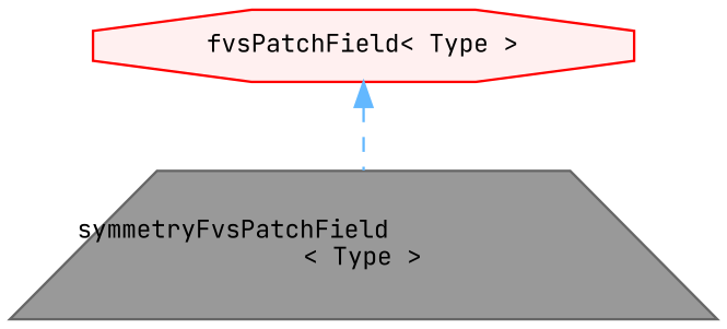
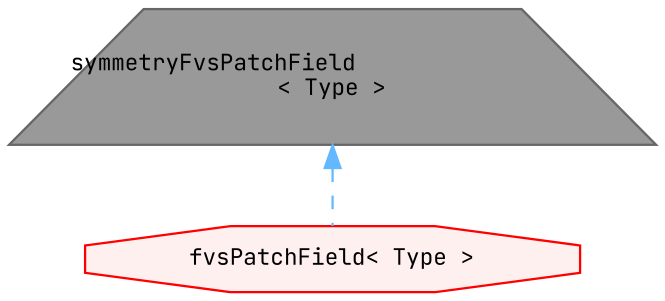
  digraph {
    fontname="JetBrains Mono"
    node [fontname="JetBrains Mono" fontsize=10 style=filled]
    n1 [color=gray40 fillcolor=grey60 fontcolor=black height=0.2 label="symmetryFvsPatchField\l\< Type \>" shape=trapezium width=0.4]
    n2 [color=red fillcolor="#FFF0F0" height=0.2 label="fvsPatchField\< Type \>" shape=octagon width=0.4]
-   n2 -> n1 [color=steelblue1 dir=back fontname="JetBrains Mono" fontsize=10 labelfontname=Helvetica labelfontsize=10 style=dashed]
+   n1 -> n2 [color=steelblue1 dir=back fontname="JetBrains Mono" fontsize=10 labelfontname=Helvetica labelfontsize=10 style=dashed]
  }
